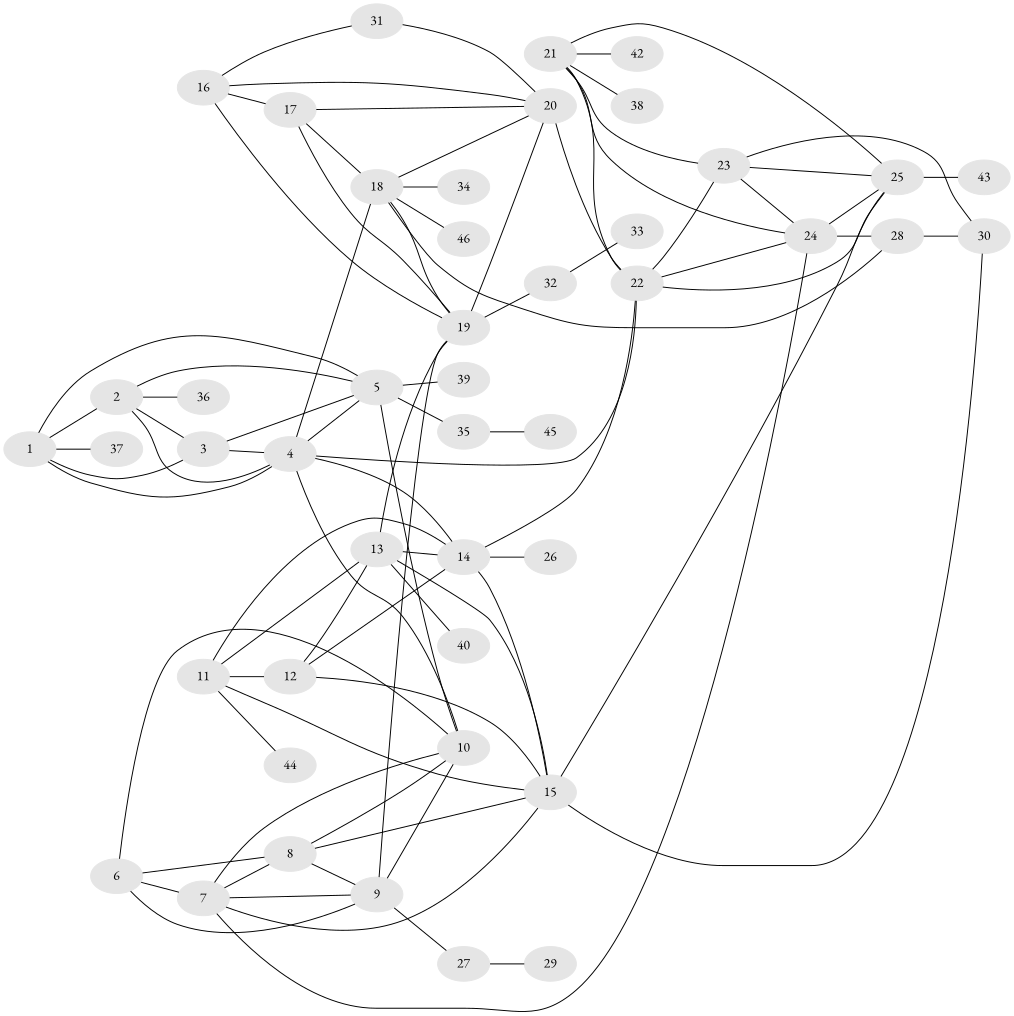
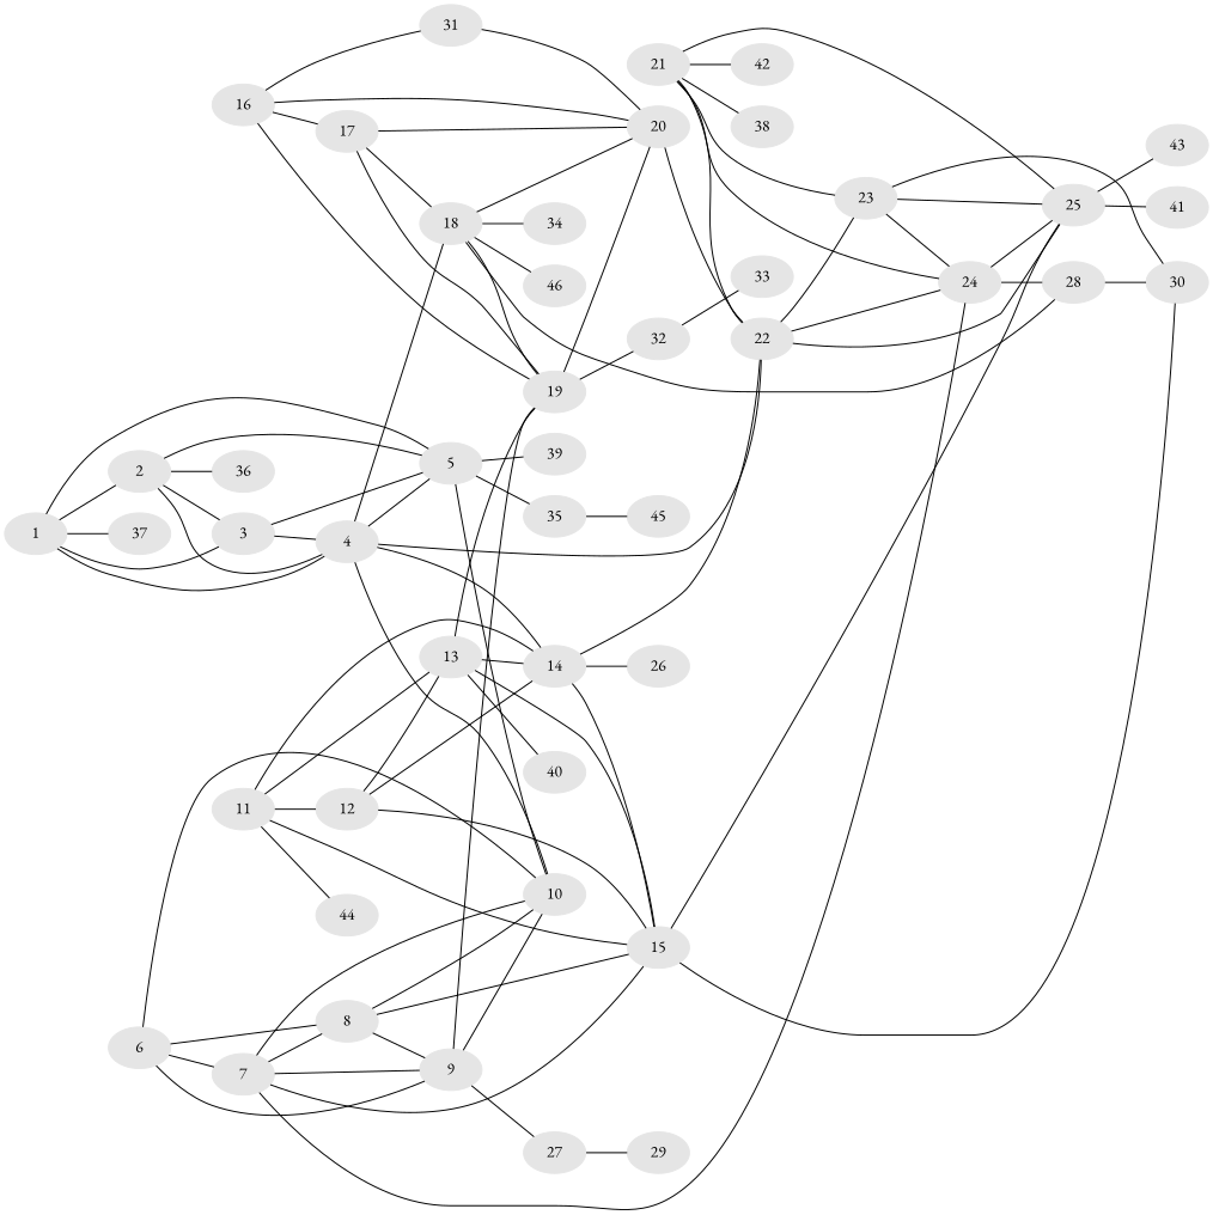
  graph {
    fontname="EB Garamond"
    rankdir=LR
    node [color=gray90 fontname="EB Garamond" style=filled]
    edge [fontname="EB Garamond" weight=1.0]
    1
    2
    3
    4
    5
    37
    36
    10
    14
    18
    22
    35
    39
    15
    26
    20
    19
    28
    34
    46
    24
    25
    23
    45
    6
    7
    8
    9
    27
    30
    32
    29
    11
    12
    13
    44
    40
+   41
    43
    16
    17
    31
    33
    21
    38
    42
    1 -- 2
    1 -- 3
    1 -- 4
    1 -- 5
    1 -- 37 [weight=3.0]
    2 -- 3
    2 -- 4
    2 -- 5
    2 -- 36
    3 -- 4
    3 -- 5
    4 -- 5
    4 -- 10
    4 -- 14
    4 -- 18
    4 -- 22
    5 -- 10
    5 -- 35
    5 -- 39
    14 -- 22
    14 -- 15
    14 -- 26 [weight=4.0]
    18 -- 20
    18 -- 19
    18 -- 28
    18 -- 34 [weight=3.0]
    18 -- 46
    22 -- 24
    22 -- 25
    22 -- 23
    35 -- 45
    15 -- 25
    15 -- 30
    20 -- 22
    19 -- 20
    19 -- 32 [weight=2.0]
    28 -- 30
    24 -- 28 [weight=2.0]
    24 -- 25
+   25 -- 41
    25 -- 43
    23 -- 24
    23 -- 25 [weight=4.0]
    23 -- 30
    6 -- 10
    6 -- 7
    6 -- 8
    6 -- 9
    7 -- 10
    7 -- 15
    7 -- 24
    7 -- 8
    7 -- 9
    8 -- 10
    8 -- 15
    8 -- 9
    9 -- 10
    9 -- 19
    9 -- 27
    27 -- 29
    32 -- 33
    11 -- 14
    11 -- 15
    11 -- 12
    11 -- 13
    11 -- 44
    12 -- 14
    12 -- 15
    12 -- 13
    13 -- 14
    13 -- 15
    13 -- 19
    13 -- 40
    16 -- 20
    16 -- 19
    16 -- 17
    16 -- 31
    17 -- 18
    17 -- 20 [weight=5.0]
    17 -- 19
    31 -- 20
    21 -- 22
    21 -- 24
    21 -- 25
    21 -- 23
    21 -- 38
    21 -- 42 [weight=3.0]
  }
